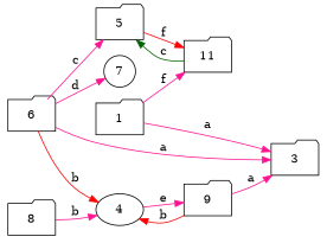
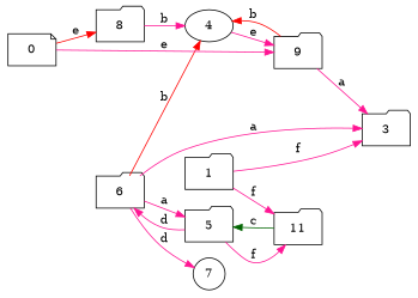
  strict digraph {
    rankdir=LR
    node [shape=folder]
    edge [color=deeppink]
    4 [shape=ellipse]
    6
    5
    3
    7 [shape=circle]
    11
    9
+   0 [shape=note]
    8
    1
    4 -> 9 [label=e]
    6 -> 4 [color=red label=b]
-   6 -> 5 [label=c]
+   6 -> 5 [label=a]
    6 -> 3 [label=a]
    6 -> 7 [label=d]
-   5 -> 11 [color=red label=f]
+   5 -> 6 [label=d]
+   5 -> 11 [label=f]
    11 -> 5 [color=darkgreen label=c]
    9 -> 4 [color=red label=b]
    9 -> 3 [label=a]
+   0 -> 9 [label=e]
+   0 -> 8 [color=red label=e]
    8 -> 4 [label=b]
-   1 -> 3 [label=a]
+   1 -> 3 [label=f]
    1 -> 11 [label=f]
  }
